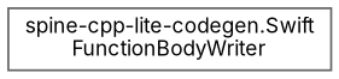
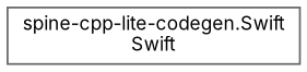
  digraph {
    rankdir=LR
    fontname=Inter
-   n1 [color=grey40 fillcolor=white fontname=Inter fontsize=10 height=0.2 label="spine-cpp-lite-codegen.Swift\lFunctionBodyWriter" shape=box style=filled width=0.4]
+   n1 [color=grey40 fillcolor=white fontname=Inter fontsize=10 height=0.2 label="spine-cpp-lite-codegen.Swift\lSwift" shape=box style=filled width=0.4]
  }
